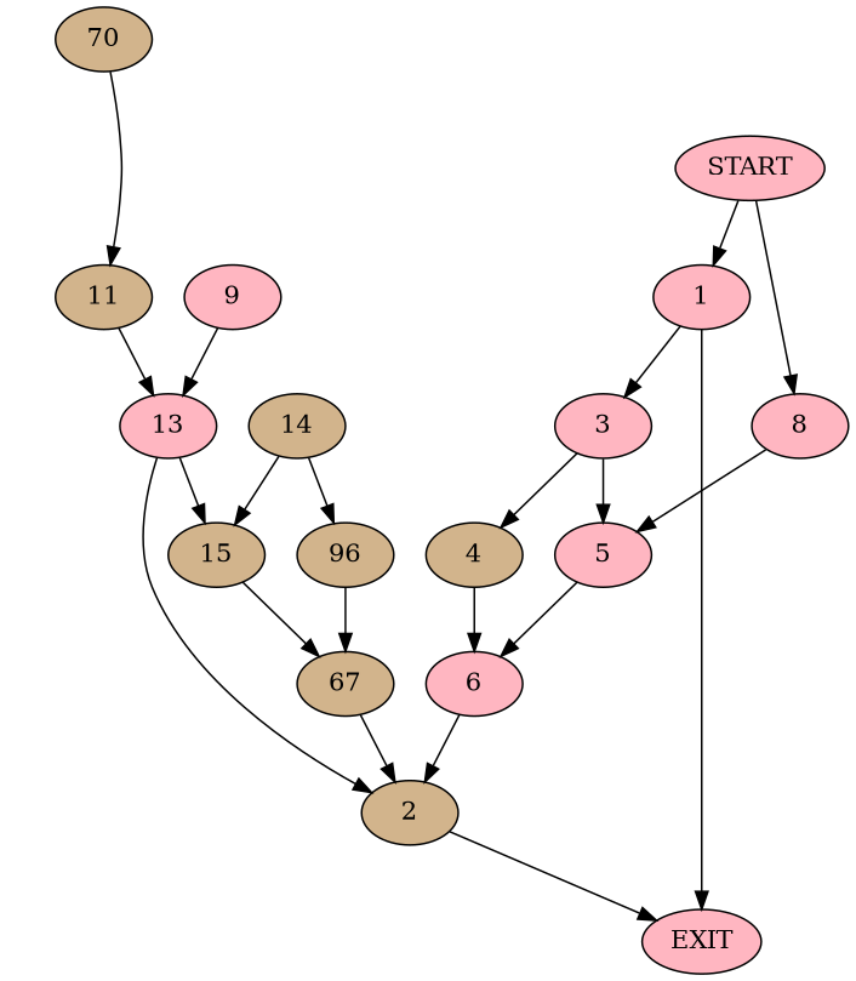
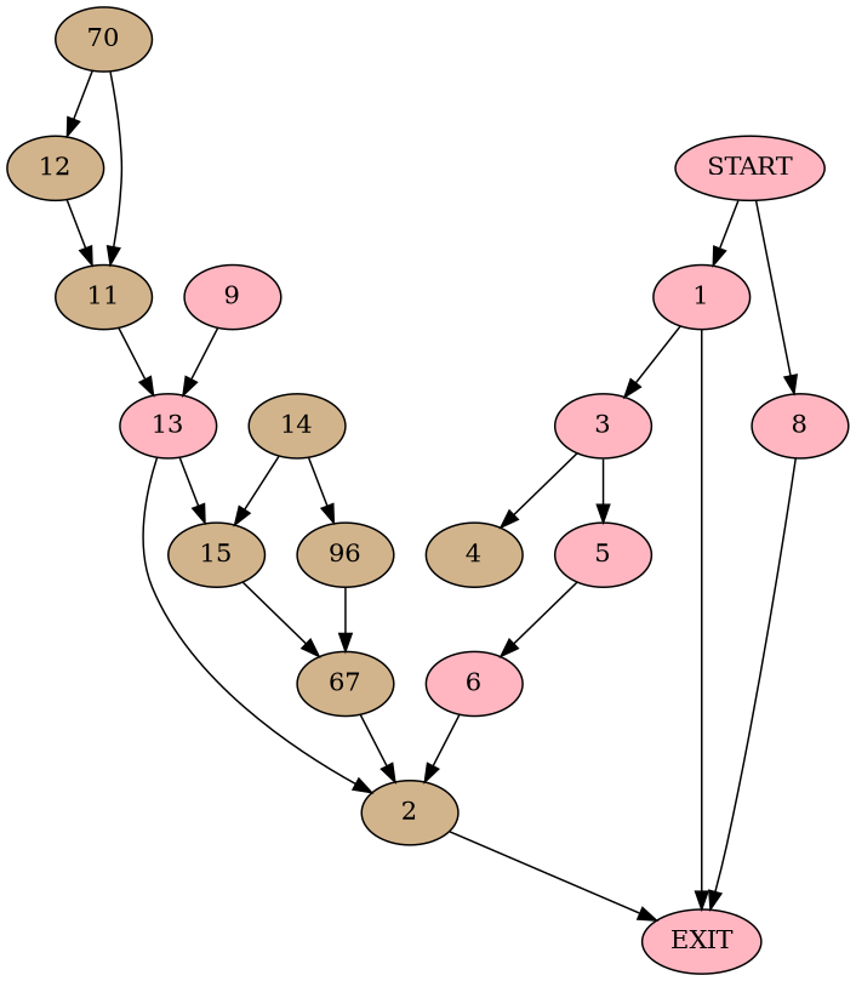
  digraph {
    node [fillcolor=lightpink style=filled]
    n1 [label=START]
    1
    8
    n4 [label=EXIT]
    3
    2 [fillcolor=tan]
    4 [fillcolor=tan]
    5
    6
    9
    13
    n12 [fillcolor=tan label=70]
    11 [fillcolor=tan]
+   12 [fillcolor=tan]
    15 [fillcolor=tan]
    14 [fillcolor=tan]
    n17 [fillcolor=tan label=96]
    n18 [fillcolor=tan label=67]
    n1 -> 1
    n1 -> 8
    1 -> n4
    1 -> 3
-   8 -> 5
+   8 -> n4
    3 -> 4
    3 -> 5
    2 -> n4
-   4 -> 6
    5 -> 6
    6 -> 2
    9 -> 13
    13 -> 2
    13 -> 15
    n12 -> 11
+   n12 -> 12
    11 -> 13
+   12 -> 11
    15 -> n18
    14 -> 15
    14 -> n17
    n17 -> n18
    n18 -> 2
  }
